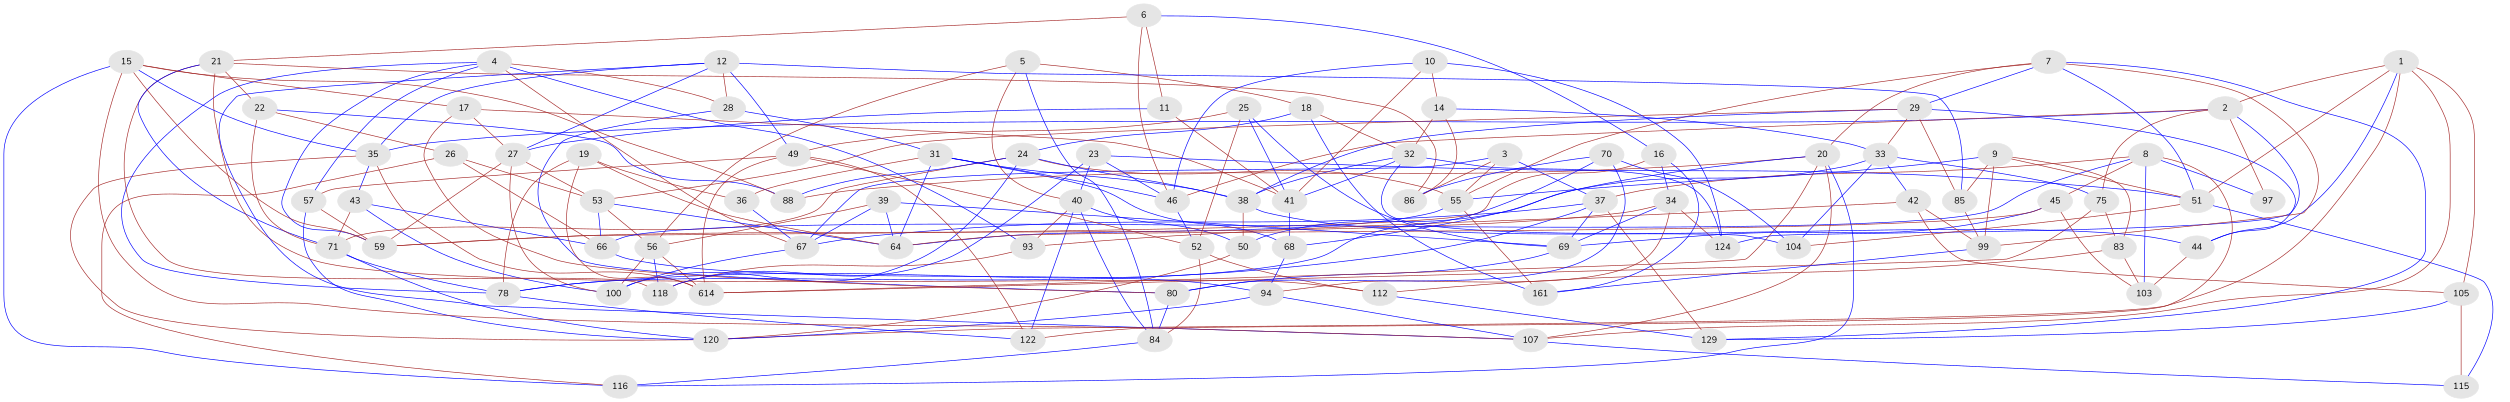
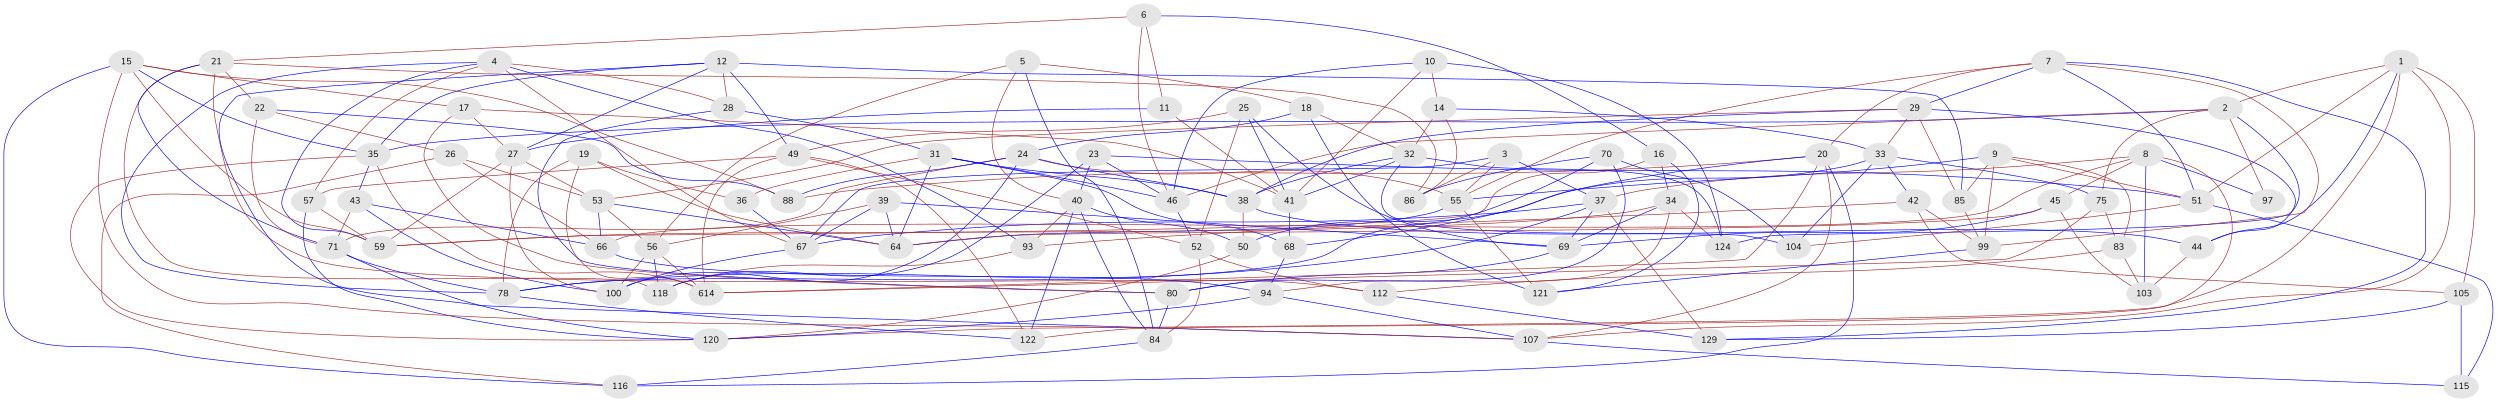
  graph {
    fontname=Nunito
    node [color=gray90 fontname=Nunito style=filled]
    edge [color=brown fontname=Nunito]
    1 [super="+126"]
    2 [super="+72"]
    44
    51 [super="+63"]
    105
    107 [super="+131"]
    120 [super="+132"]
    35 [super="+119"]
    46 [super="+54"]
    75
    97
    124
    103
    104
    115
    129
    n17 [label=614 super="+127"]
    43
    52 [super="+76"]
    83
    37 [super="+117"]
    67 [super="+130"]
    78 [super="+110"]
    69 [super="+123"]
    3
    55 [super="+87"]
    86
-   121 [label=161]
+   121
    64 [super="+98"]
    100
    4 [super="+79"]
    28
    57
    59 [super="+65"]
    93
    80 [super="+125"]
    31 [super="+106"]
    122
    118
    5
    18
    40 [super="+108"]
    56 [super="+77"]
    84 [super="+111"]
    32 [super="+82"]
    24 [super="+60"]
    50
    116
    6
    11
    16
    21 [super="+96"]
    41 [super="+91"]
    27 [super="+89"]
    34 [super="+92"]
    22
    71 [super="+101"]
    112
    7 [super="+58"]
    20 [super="+61"]
    29 [super="+128"]
    99
    88
    68
    85
    33 [super="+102"]
    38 [super="+95"]
    53 [super="+62"]
    8 [super="+74"]
    45
    66 [super="+90"]
    94 [super="+113"]
    9 [super="+73"]
    10 [super="+48"]
    14
    19 [super="+47"]
    36
    12 [super="+13"]
    49 [super="+109"]
    42
    15 [super="+30"]
    17
    26
    23
    25
    39
    70
    1 -- 2
    1 -- 44 [color=blue]
    1 -- 51
    1 -- 105
    1 -- 107
    1 -- 120
    2 -- 35 [color=blue]
    2 -- 46
    2 -- 75
    2 -- 97
    2 -- 124 [color=blue]
    44 -- 103
    51 -- 104
    51 -- 115 [color=blue]
-   105 -- 115
+   105 -- 115 [color=blue]
    105 -- 129 [color=blue]
    107 -- 115 [color=blue]
    35 -- 120
    35 -- n17
    35 -- 43 [color=blue]
    46 -- 52 [color=blue]
    75 -- n17
    75 -- 83
    43 -- 100 [color=blue]
    43 -- 71
    43 -- 66 [color=blue]
    52 -- 84 [weight=2]
    52 -- 112
    83 -- 103
    83 -- 112
    37 -- 129
    37 -- 67 [color=blue]
    37 -- 78 [color=blue]
    37 -- 69 [color=blue]
    67 -- 100 [color=blue]
    78 -- 122 [color=blue]
    69 -- 80 [color=blue]
    3 -- 37 [color=blue]
    3 -- 67 [color=blue]
    3 -- 55
    3 -- 86
    55 -- 121
    55 -- 64 [color=blue]
    4 -- 67
    4 -- 78 [color=blue]
    4 -- 28
-   4 -- 57 [color=blue]
+   4 -- 57
    4 -- 59 [color=blue]
    4 -- 93 [color=blue]
    28 -- 80 [color=blue]
    28 -- 31 [color=blue]
    57 -- 120 [color=blue]
    57 -- 59
    93 -- 118
    80 -- 84 [color=blue]
    31 -- 46 [color=blue]
    31 -- 64 [color=blue]
    31 -- 68 [color=blue]
    31 -- 38 [color=blue]
    31 -- 36
    5 -- 18
    5 -- 40
    5 -- 56
    5 -- 84 [color=blue]
    18 -- 121 [color=blue]
    18 -- 32
    18 -- 24 [color=blue]
    40 -- 93
    40 -- 122 [color=blue]
    40 -- 84 [color=blue]
    40 -- 50 [color=blue]
    56 -- n17
    56 -- 100
    56 -- 118 [color=blue]
    84 -- 116 [color=blue]
    32 -- 124 [color=blue]
    32 -- 104 [color=blue]
    32 -- 41 [color=blue]
    32 -- 38 [color=blue]
    24 -- 55
    24 -- 100 [color=blue]
    24 -- 71
    24 -- 88 [color=blue]
    24 -- 38 [color=blue]
    50 -- 120
    6 -- 46
    6 -- 11
    6 -- 16 [color=blue]
    6 -- 21
    11 -- 41
    11 -- 27 [color=blue]
    16 -- 121 [color=blue]
    16 -- 59
    16 -- 34 [color=blue]
    21 -- 86
    21 -- 118
    21 -- 22
    21 -- 71 [color=blue]
    21 -- 112
    41 -- 68 [color=blue]
    27 -- 100
    27 -- 59
    27 -- 53
    34 -- 124
    34 -- 69 [color=blue]
    34 -- 59
    34 -- 94
    22 -- 71
    22 -- 88 [color=blue]
    22 -- 26
    71 -- 120 [color=blue]
    71 -- 78 [color=blue]
    112 -- 129 [color=blue]
    7 -- 51 [color=blue]
    7 -- 129 [color=blue]
    7 -- 55
    7 -- 20
    7 -- 29 [color=blue]
    7 -- 99
    20 -- 107
    20 -- n17
    20 -- 116 [color=blue]
    20 -- 88
    20 -- 68 [color=blue]
    29 -- 44 [color=blue]
    29 -- 85
    29 -- 33
    29 -- 38 [color=blue]
    29 -- 53
    99 -- 121 [color=blue]
    68 -- 94 [color=blue]
    85 -- 99
    33 -- 75 [color=blue]
    33 -- 104 [color=blue]
    33 -- 50 [color=blue]
    33 -- 42 [color=blue]
    38 -- 44 [color=blue]
    38 -- 50
    53 -- 64 [color=blue]
    53 -- 56
    53 -- 66 [color=blue]
    8 -- 97 [color=blue]
    8 -- 103 [color=blue]
    8 -- 37
    8 -- 122
    8 -- 45
-   8 -- 66 [color=blue]
+   8 -- 66
    45 -- 103
    45 -- 69 [color=blue]
    45 -- 64
    66 -- 94 [color=blue weight=2]
    94 -- 107 [color=blue]
    94 -- 120 [color=blue]
    9 -- 51
    9 -- 83
    9 -- 55 [color=blue]
    9 -- 99 [weight=2]
    9 -- 85
    10 -- 46 [color=blue]
    10 -- 124 [color=blue]
    10 -- 41
    10 -- 14
    14 -- 86
    14 -- 32
    14 -- 33 [color=blue]
    19 -- n17
    19 -- 78
    19 -- 64
    19 -- 36 [weight=2]
    36 -- 67 [color=blue]
    12 -- 107 [color=blue]
    12 -- 35 [color=blue]
    12 -- 28
    12 -- 27 [color=blue]
    12 -- 85 [color=blue]
    12 -- 49 [color=blue]
    49 -- n17
    49 -- 52
    49 -- 57
    49 -- 122
    42 -- 105
    42 -- 93
    42 -- 99
    15 -- 107
    15 -- 35 [color=blue]
    15 -- 59
    15 -- 116 [color=blue]
    15 -- 88
    15 -- 17
    17 -- 80
    17 -- 41
    17 -- 27
    26 -- 116
    26 -- 53
    26 -- 66
    23 -- 51 [color=blue]
    23 -- 46 [color=blue]
    23 -- 118 [color=blue]
    23 -- 40 [color=blue]
    25 -- 52
    25 -- 69 [color=blue]
    25 -- 41 [color=blue]
    25 -- 49
    39 -- 67 [color=blue]
    39 -- 69 [color=blue]
    39 -- 64 [color=blue]
    39 -- 56
    70 -- 104 [color=blue]
    70 -- 78 [color=blue]
    70 -- 86 [color=blue]
    70 -- 80 [color=blue]
  }
